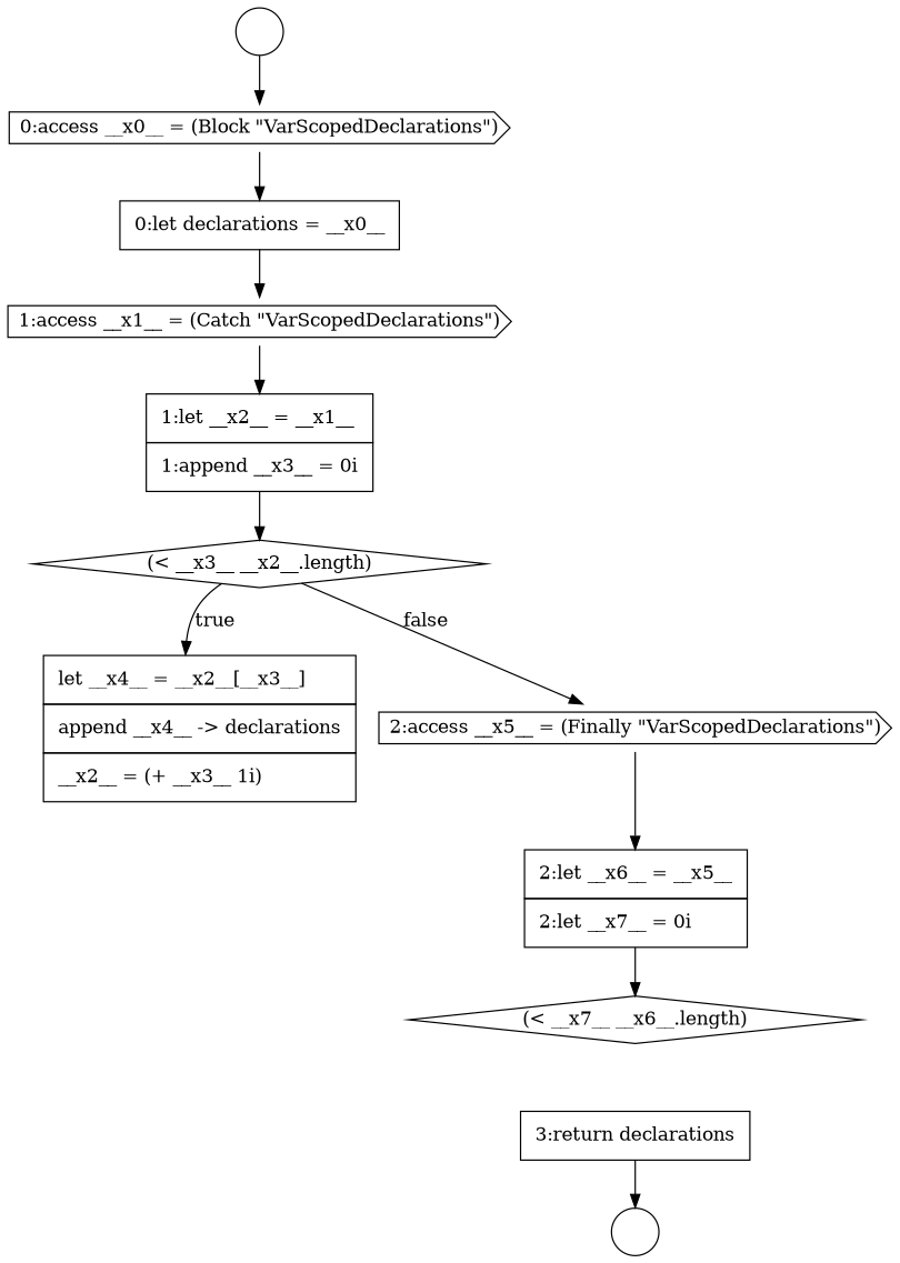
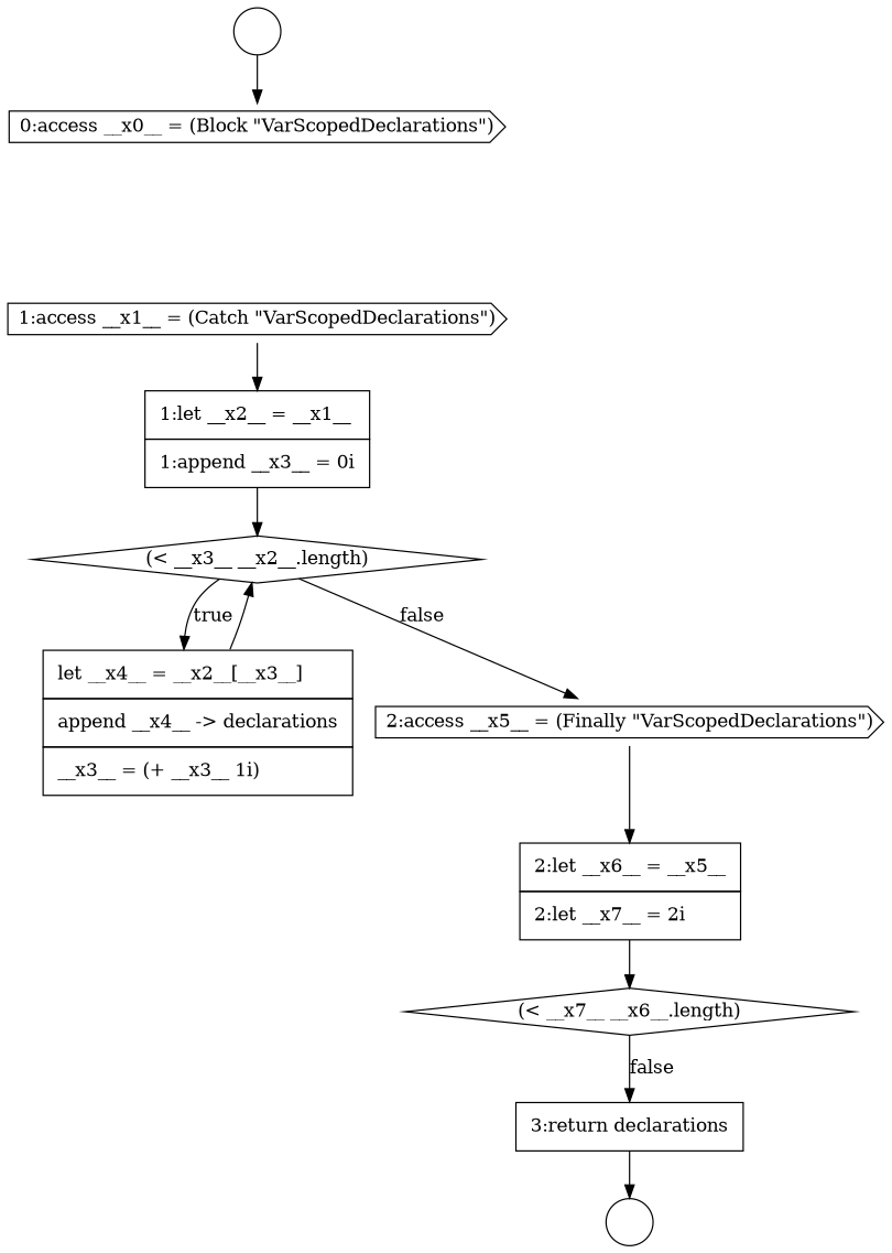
  digraph {
    node [color=black fillcolor=white shape=none style=filled]
    edge [color=black]
    n1 [label=<<font color="black">(&lt; __x7__ __x6__.length)</font>> shape=diamond]
    n2 [label=<<font color="black">     <table border="0" cellborder="1" cellspacing="0" cellpadding="10">       <tr><td align="left">3:return declarations</td></tr>     </table>   </font>> margin=0]
    n3 [label=" " shape=circle]
    n4 [label=<<font color="black">0:access __x0__ = (Block &quot;VarScopedDeclarations&quot;)</font>> shape=cds]
-   n5 [label=<<font color="black">     <table border="0" cellborder="1" cellspacing="0" cellpadding="10">       <tr><td align="left">0:let declarations = __x0__</td></tr>     </table>   </font>> margin=0]
    n6 [label=<<font color="black">1:access __x1__ = (Catch &quot;VarScopedDeclarations&quot;)</font>> shape=cds]
    n7 [label=<<font color="black">     <table border="0" cellborder="1" cellspacing="0" cellpadding="10">       <tr><td align="left">1:let __x2__ = __x1__</td></tr>       <tr><td align="left">1:append __x3__ = 0i</td></tr>     </table>   </font>> margin=0]
    n8 [label=" " shape=circle]
-   n9 [label=<<font color="black">     <table border="0" cellborder="1" cellspacing="0" cellpadding="10">       <tr><td align="left">let __x4__ = __x2__[__x3__]</td></tr>       <tr><td align="left">append __x4__ -&gt; declarations</td></tr>       <tr><td align="left">__x2__ = (+ __x3__ 1i)</td></tr>     </table>   </font>> margin=0]
+   n9 [label=<<font color="black">     <table border="0" cellborder="1" cellspacing="0" cellpadding="10">       <tr><td align="left">let __x4__ = __x2__[__x3__]</td></tr>       <tr><td align="left">append __x4__ -&gt; declarations</td></tr>       <tr><td align="left">__x3__ = (+ __x3__ 1i)</td></tr>     </table>   </font>> margin=0]
    n10 [label=<<font color="black">(&lt; __x3__ __x2__.length)</font>> shape=diamond]
    n11 [label=<<font color="black">2:access __x5__ = (Finally &quot;VarScopedDeclarations&quot;)</font>> shape=cds]
-   n12 [label=<<font color="black">     <table border="0" cellborder="1" cellspacing="0" cellpadding="10">       <tr><td align="left">2:let __x6__ = __x5__</td></tr>       <tr><td align="left">2:let __x7__ = 0i</td></tr>     </table>   </font>> margin=0]
+   n12 [label=<<font color="black">     <table border="0" cellborder="1" cellspacing="0" cellpadding="10">       <tr><td align="left">2:let __x6__ = __x5__</td></tr>       <tr><td align="left">2:let __x7__ = 2i</td></tr>     </table>   </font>> margin=0]
+   n1 -> n2 [label=<<font color="black">false</font>>]
    n2 -> n3
-   n4 -> n5
-   n5 -> n6
    n6 -> n7
    n7 -> n10
    n8 -> n4
+   n9 -> n10
    n10 -> n9 [label=<<font color="black">true</font>>]
    n10 -> n11 [label=<<font color="black">false</font>>]
    n11 -> n12
    n12 -> n1
  }
